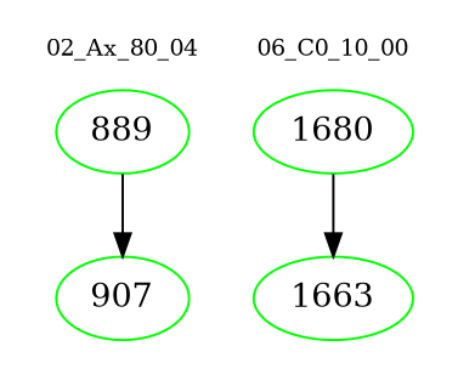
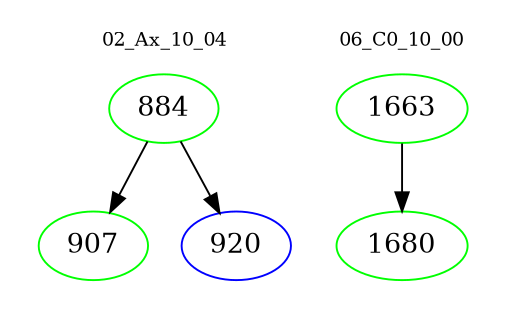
  digraph {
    node [color=green]
    edge [color=black]
    n1 [label=907]
-   n2 [label=889]
+   n2 [label=884]
+   n3 [color=blue label=920]
    n4 [label=1680]
    n5 [label=1663]
    subgraph cluster_1 {
      color=white
      fontsize=10
-     label="02_Ax_80_04"
+     label="02_Ax_10_04"
      n1
      n2
+     n3
    }
    subgraph cluster_2 {
      color=white
      fontsize=10
      label="06_C0_10_00"
      n4
      n5
    }
    n2 -> n1
-   n4 -> n5
+   n2 -> n3
+   n5 -> n4
  }
